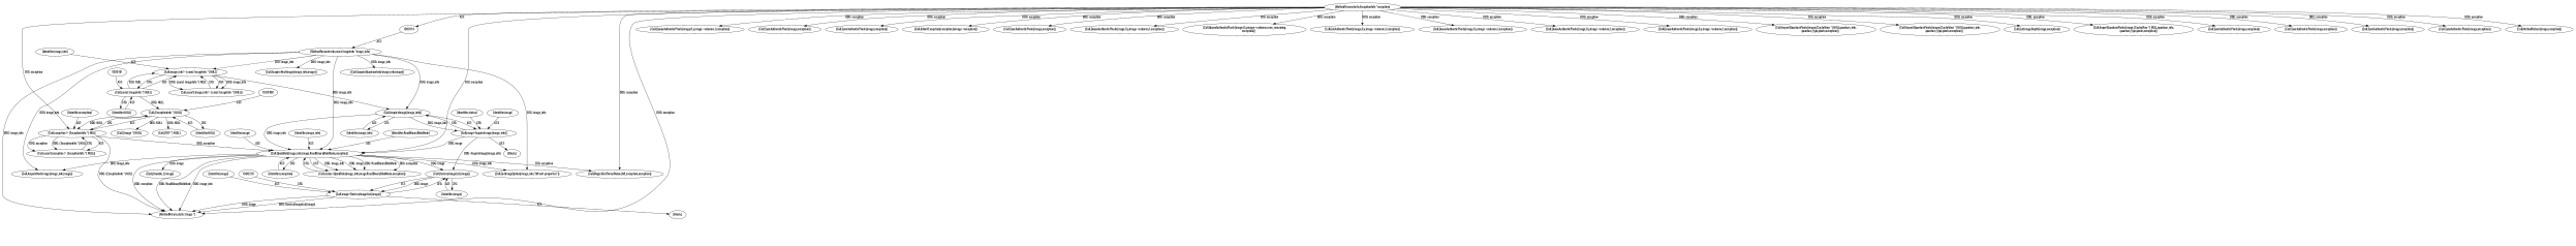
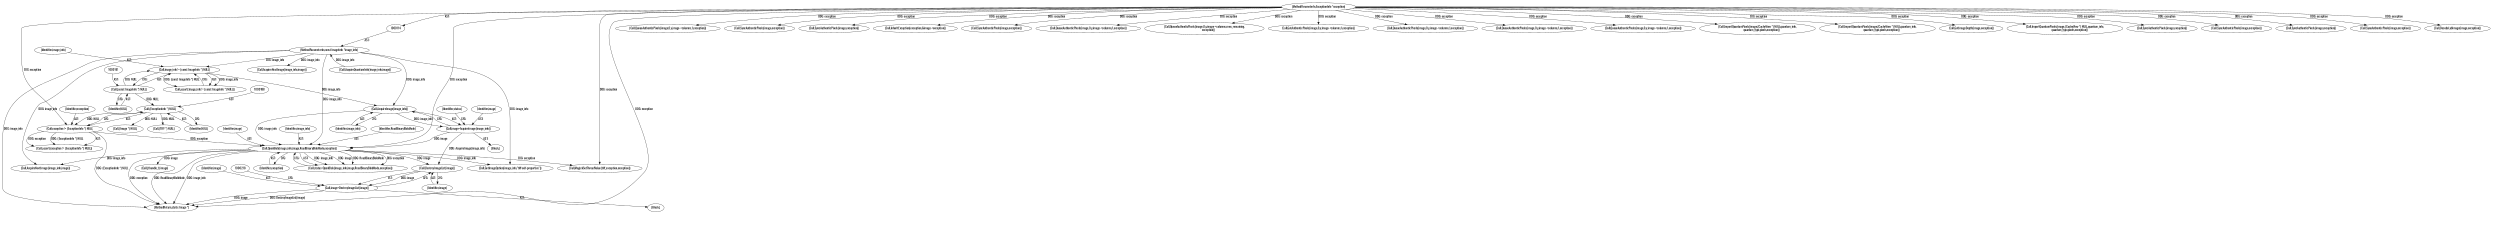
  digraph {
    fontname=Oswald
    node [fontname=Oswald]
    edge [fontname=Oswald]
    n1 [label="(Call,DestroyImageList(image))"]
    n2 [label="(Call,image=DestroyImageList(image))"]
    n3 [label="(Identifier,image)"]
    n4 [label="(MethodReturn,static Image *)"]
    n5 [label="(Block,)"]
    n6 [label="(Call,OpenBlob(image_info,image,ReadBinaryBlobMode,exception))"]
    n7 [label="(Call,AcquireNextImage(image_info,image))"]
    n8 [label="(Identifier,exception)"]
    n9 [label="(Call,status=OpenBlob(image_info,image,ReadBinaryBlobMode,exception))"]
    n10 [label="(Call,(thandle_t) image)"]
    n11 [label="(Call,GetImageOption(image_info,\"tiff:exif-properties\"))"]
    n12 [label="(Call,MagickSetThreadValue(tiff_exception,exception))"]
    n13 [label="(Call,AcquireImage(image_info))"]
    n14 [label="(Call,image=AcquireImage(image_info))"]
    n15 [label="(Identifier,image_info)"]
    n16 [label="(Block,)"]
    n17 [label="(Call,image_info != (const ImageInfo *) NULL)"]
    n18 [label="(Call,(const ImageInfo *) NULL)"]
    n19 [label="(Call,assert(image_info != (const ImageInfo *) NULL))"]
    n20 [label="(Call,(ExceptionInfo *) NULL)"]
    n21 [label="(Identifier,NULL)"]
    n22 [label="(MethodParameterIn,const ImageInfo *image_info)"]
    n23 [label="(Call,AcquireNextImage(image_info,image))"]
    n24 [label="(Call,AcquireQuantumInfo(image_info,image))"]
    1000114
    n26 [label="(Call,exception != (ExceptionInfo *) NULL)"]
    n27 [label="(Call,(Image *) NULL)"]
    n28 [label="(Call,(TIFF *) NULL)"]
    n29 [label="(Identifier,NULL)"]
    n30 [label="(Call,assert(exception != (ExceptionInfo *) NULL))"]
    n31 [label="(MethodParameterIn,ExceptionInfo *exception)"]
    n32 [label="(Call,QueueAuthenticPixels(image,0,y,image->columns,1,exception))"]
    n33 [label="(Call,SyncAuthenticPixels(image,exception))"]
    n34 [label="(Call,SyncAuthenticPixels(image,exception))"]
    n35 [label="(Call,InheritException(exception,&image->exception))"]
    n36 [label="(Call,SyncAuthenticPixels(image,exception))"]
    n37 [label="(Call,QueueAuthenticPixels(image,0,y,image->columns,1,exception))"]
    n38 [label="(Call,QueueAuthenticPixels(image,0,y,image->columns,rows_remaining,\n            exception))"]
    n39 [label="(Call,GetAuthenticPixels(image,0,y,image->columns,1,exception))"]
    n40 [label="(Call,QueueAuthenticPixels(image,0,y,image->columns,1,exception))"]
    n41 [label="(Call,QueueAuthenticPixels(image,0,y,image->columns,1,exception))"]
    n42 [label="(Call,QueueAuthenticPixels(image,0,y,image->columns,1,exception))"]
    n43 [label="(Call,ImportQuantumPixels(image,(CacheView *) NULL,quantum_info,\n            quantum_type,pixels,exception))"]
    n44 [label="(Call,ImportQuantumPixels(image,(CacheView *) NULL,quantum_info,\n            quantum_type,pixels,exception))"]
    n45 [label="(Call,GetImageDepth(image,exception))"]
    n46 [label="(Call,ImportQuantumPixels(image,(CacheView *) NULL,quantum_info,\n              quantum_type,pixels,exception))"]
    n47 [label="(Call,SyncAuthenticPixels(image,exception))"]
    n48 [label="(Call,SyncAuthenticPixels(image,exception))"]
    n49 [label="(Call,SyncAuthenticPixels(image,exception))"]
    n50 [label="(Call,SyncAuthenticPixels(image,exception))"]
-   n51 [label="(Call,MethodReturn(image,exception))"]
+   n51 [label="(Call,DecodeLabImage(image,exception))"]
    n52 [label="(Identifier,exception)"]
    n53 [label="(Identifier,image_info)"]
    n54 [label="(Identifier,image)"]
    n55 [label="(Identifier,status)"]
    n56 [label="(Identifier,image)"]
    n57 [label="(Identifier,ReadBinaryBlobMode)"]
    n58 [label="(Identifier,image_info)"]
    n59 [label="(Identifier,image)"]
    1000161
    1000188
    1000218
    n1 -> n2 [label="AST: "]
    n1 -> n2 [label="DDG: image"]
    n1 -> n3 [label="CFG: "]
    n2 -> n1 [label="CFG: "]
    n2 -> n4 [label="DDG: DestroyImageList(image)"]
    n2 -> n4 [label="DDG: image"]
    n2 -> n5 [label="AST: "]
    n3 -> n1 [label="AST: "]
    n6 -> n1 [label="DDG: image"]
    n6 -> n4 [label="DDG: exception"]
    n6 -> n4 [label="DDG: image_info"]
    n6 -> n4 [label="DDG: ReadBinaryBlobMode"]
    n6 -> n7 [label="DDG: image_info"]
    n6 -> n8 [label="CFG: "]
    n6 -> n9 [label="AST: "]
    n6 -> n9 [label="DDG: image_info"]
    n6 -> n9 [label="DDG: image"]
    n6 -> n9 [label="DDG: ReadBinaryBlobMode"]
    n6 -> n9 [label="DDG: exception"]
    n6 -> n10 [label="DDG: image"]
    n6 -> n11 [label="DDG: image_info"]
    n6 -> n12 [label="DDG: exception"]
    n8 -> n6 [label="AST: "]
    n9 -> n6 [label="CFG: "]
    n13 -> n6 [label="DDG: image_info"]
    n13 -> n14 [label="AST: "]
    n13 -> n14 [label="DDG: image_info"]
    n13 -> n15 [label="CFG: "]
    n14 -> n1 [label="DDG: AcquireImage(image_info)"]
    n14 -> n6 [label="DDG: image"]
    n14 -> n13 [label="CFG: "]
    n14 -> n16 [label="AST: "]
    n15 -> n13 [label="AST: "]
    n17 -> n13 [label="DDG: image_info"]
    n17 -> n18 [label="CFG: "]
    n17 -> n19 [label="AST: "]
    n17 -> n19 [label="DDG: image_info"]
    n17 -> n19 [label="DDG: (const ImageInfo *) NULL"]
    n18 -> n17 [label="AST: "]
    n18 -> n17 [label="DDG: NULL"]
    n18 -> n20 [label="DDG: NULL"]
    n18 -> n21 [label="CFG: "]
    n19 -> n17 [label="CFG: "]
    n20 -> n26 [label="AST: "]
    n20 -> n26 [label="DDG: NULL"]
    n20 -> n27 [label="DDG: NULL"]
    n20 -> n28 [label="DDG: NULL"]
    n20 -> n29 [label="CFG: "]
    n21 -> n18 [label="AST: "]
    n22 -> n4 [label="DDG: image_info"]
    n22 -> n6 [label="DDG: image_info"]
    n22 -> n7 [label="DDG: image_info"]
    n22 -> n11 [label="DDG: image_info"]
    n22 -> n13 [label="DDG: image_info"]
    n22 -> n17 [label="DDG: image_info"]
    n22 -> n23 [label="DDG: image_info"]
-   n22 -> n24 [label="DDG: image_info"]
+   n24 -> n22 [label="DDG: image_info"]
    1000114 -> n22 [label="AST: "]
    n26 -> n4 [label="DDG: (ExceptionInfo *) NULL"]
    n26 -> n6 [label="DDG: exception"]
    n26 -> n20 [label="CFG: "]
    n26 -> n30 [label="AST: "]
    n26 -> n30 [label="DDG: exception"]
    n26 -> n30 [label="DDG: (ExceptionInfo *) NULL"]
    n29 -> n20 [label="AST: "]
-   n30 -> n26 [label="CFG: "]
    n31 -> n4 [label="DDG: exception"]
    n31 -> n6 [label="DDG: exception"]
    n31 -> n12 [label="DDG: exception"]
    n31 -> 1000114 [label="AST: "]
    n31 -> n26 [label="DDG: exception"]
    n31 -> n32 [label="DDG: exception"]
    n31 -> n33 [label="DDG: exception"]
    n31 -> n34 [label="DDG: exception"]
    n31 -> n35 [label="DDG: exception"]
    n31 -> n36 [label="DDG: exception"]
    n31 -> n37 [label="DDG: exception"]
    n31 -> n38 [label="DDG: exception"]
    n31 -> n39 [label="DDG: exception"]
    n31 -> n40 [label="DDG: exception"]
    n31 -> n41 [label="DDG: exception"]
    n31 -> n42 [label="DDG: exception"]
    n31 -> n43 [label="DDG: exception"]
    n31 -> n44 [label="DDG: exception"]
    n31 -> n45 [label="DDG: exception"]
    n31 -> n46 [label="DDG: exception"]
    n31 -> n47 [label="DDG: exception"]
    n31 -> n48 [label="DDG: exception"]
    n31 -> n49 [label="DDG: exception"]
    n31 -> n50 [label="DDG: exception"]
    n31 -> n51 [label="DDG: exception"]
    n52 -> n26 [label="AST: "]
    n53 -> n6 [label="AST: "]
    n54 -> n2 [label="AST: "]
    n55 -> n14 [label="CFG: "]
    n56 -> n14 [label="AST: "]
    n57 -> n6 [label="AST: "]
    n58 -> n17 [label="AST: "]
    n59 -> n6 [label="AST: "]
    1000161 -> n18 [label="AST: "]
    1000188 -> n20 [label="AST: "]
    1000218 -> n2 [label="CFG: "]
  }
